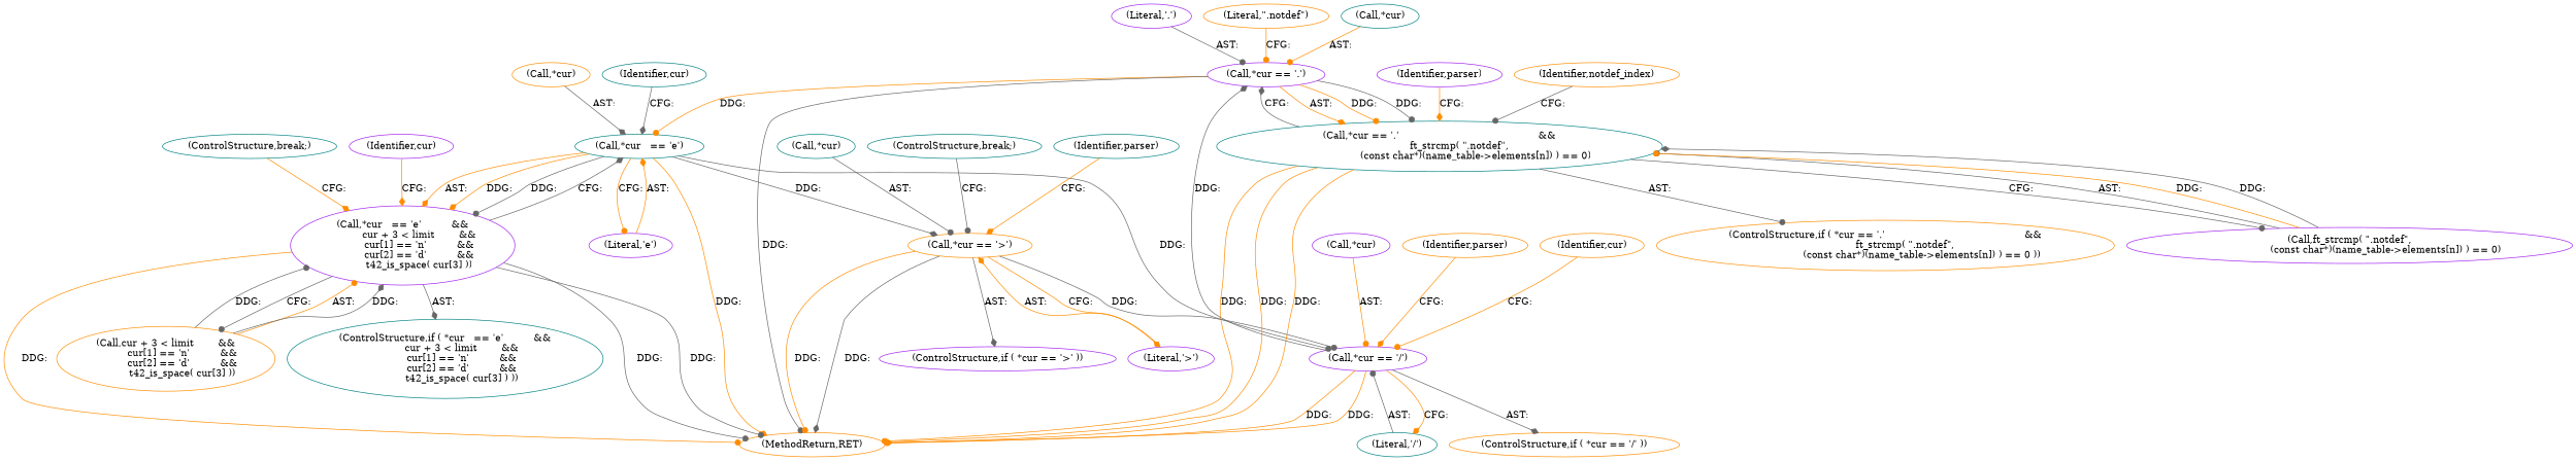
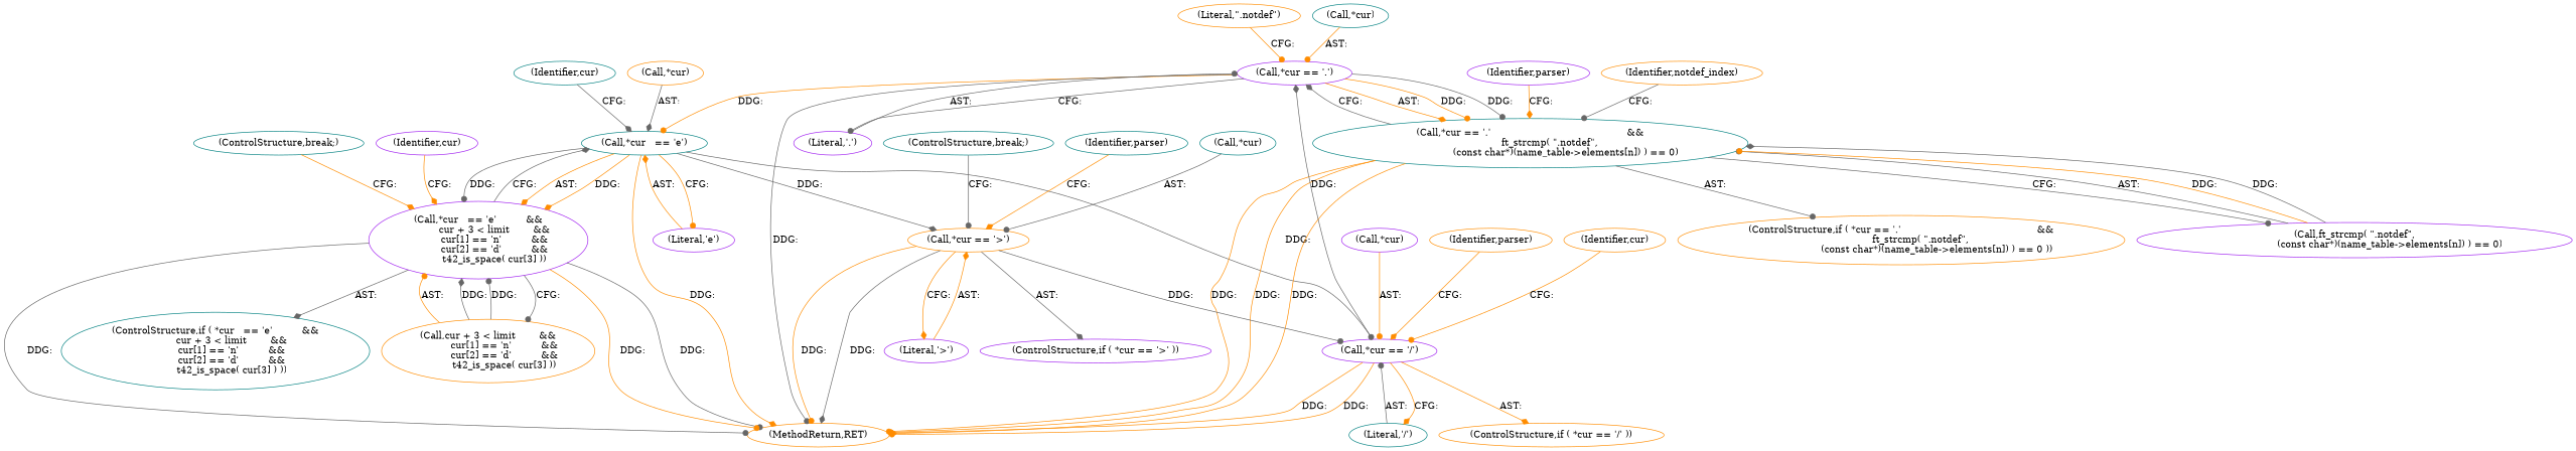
  digraph {
    node [color=purple]
    edge [arrowhead=dot color=darkorange]
    n1 [label="(Call,*cur == '.')"]
    n2 [color=teal label="(Call,*cur   == 'e')"]
    n3 [color=teal label="(Call,*cur == '.'                                              &&\n             ft_strcmp( \".notdef\",\n                        (const char*)(name_table->elements[n]) ) == 0)"]
    n4 [label="(Literal,'.')"]
    n5 [color=darkorange label="(MethodReturn,RET)"]
    n6 [label="(Call,*cur == '/')"]
    n7 [color=darkorange label="(Call,*cur == '>')"]
    n8 [label="(Call,*cur   == 'e'          &&\n           cur + 3 < limit        &&\n           cur[1] == 'n'          &&\n           cur[2] == 'd'          &&\n           t42_is_space( cur[3] ))"]
    n9 [label="(Literal,'e')"]
    n10 [color=darkorange label="(ControlStructure,if ( *cur == '.'                                              &&\n             ft_strcmp( \".notdef\",\n                        (const char*)(name_table->elements[n]) ) == 0 ))"]
    n11 [label="(Call,ft_strcmp( \".notdef\",\n                        (const char*)(name_table->elements[n]) ) == 0)"]
    n12 [color=teal label="(Literal,'/')"]
    n13 [color=darkorange label="(ControlStructure,if ( *cur == '/' ))"]
    n14 [label="(Literal,'>')"]
    n15 [label="(ControlStructure,if ( *cur == '>' ))"]
    n16 [color=teal label="(ControlStructure,if ( *cur   == 'e'          &&\n           cur + 3 < limit        &&\n           cur[1] == 'n'          &&\n           cur[2] == 'd'          &&\n           t42_is_space( cur[3] ) ))"]
    n17 [color=darkorange label="(Call,cur + 3 < limit        &&\n           cur[1] == 'n'          &&\n           cur[2] == 'd'          &&\n           t42_is_space( cur[3] ))"]
    n18 [color=darkorange label="(Call,*cur)"]
    n19 [label="(Identifier,parser)"]
    n20 [color=teal label="(ControlStructure,break;)"]
    n21 [label="(Call,*cur)"]
    n22 [color=teal label="(Call,*cur)"]
    n23 [label="(Identifier,cur)"]
    n24 [color=darkorange label="(Literal,\".notdef\")"]
    n25 [color=darkorange label="(Identifier,parser)"]
    n26 [color=darkorange label="(Identifier,cur)"]
    n27 [color=teal label="(Call,*cur)"]
    n28 [color=teal label="(ControlStructure,break;)"]
    n29 [color=teal label="(Identifier,cur)"]
    n30 [color=darkorange label="(Identifier,notdef_index)"]
    n31 [color=teal label="(Identifier,parser)"]
    n1 -> n2 [label="DDG: "]
    n1 -> n3 [arrowhead=diamond label="AST: "]
    n1 -> n3 [label="DDG: "]
    n1 -> n3 [color=gray40 label="DDG: "]
+   n1 -> n4 [color=gray40 label="CFG: "]
    n1 -> n5 [color=gray40 label="DDG: "]
    n2 -> n5 [arrowhead=diamond label="DDG: "]
    n2 -> n6 [color=gray40 label="DDG: "]
    n2 -> n7 [arrowhead=diamond color=gray40 label="DDG: "]
    n2 -> n8 [arrowhead=diamond label="AST: "]
    n2 -> n8 [arrowhead=diamond label="DDG: "]
    n2 -> n8 [color=gray40 label="DDG: "]
    n2 -> n9 [label="CFG: "]
    n3 -> n1 [arrowhead=diamond color=gray40 label="CFG: "]
    n3 -> n5 [label="DDG: "]
    n3 -> n5 [arrowhead=diamond label="DDG: "]
    n3 -> n5 [arrowhead=diamond label="DDG: "]
    n3 -> n10 [color=gray40 label="AST: "]
    n3 -> n11 [color=gray40 label="CFG: "]
    n4 -> n1 [color=gray40 label="AST: "]
    n6 -> n1 [arrowhead=diamond color=gray40 label="DDG: "]
    n6 -> n5 [label="DDG: "]
    n6 -> n5 [label="DDG: "]
    n6 -> n12 [arrowhead=diamond label="CFG: "]
-   n6 -> n13 [arrowhead=diamond color=gray40 label="AST: "]
+   n6 -> n13 [arrowhead=diamond label="AST: "]
    n7 -> n5 [label="DDG: "]
    n7 -> n5 [arrowhead=diamond color=gray40 label="DDG: "]
    n7 -> n6 [color=gray40 label="DDG: "]
    n7 -> n14 [arrowhead=diamond label="CFG: "]
    n7 -> n15 [arrowhead=diamond color=gray40 label="AST: "]
    n8 -> n2 [arrowhead=diamond color=gray40 label="CFG: "]
    n8 -> n5 [color=gray40 label="DDG: "]
    n8 -> n5 [color=gray40 label="DDG: "]
    n8 -> n5 [label="DDG: "]
    n8 -> n16 [arrowhead=diamond color=gray40 label="AST: "]
    n8 -> n17 [color=gray40 label="CFG: "]
    n9 -> n2 [arrowhead=diamond label="AST: "]
    n11 -> n3 [color=gray40 label="AST: "]
    n11 -> n3 [label="DDG: "]
    n11 -> n3 [arrowhead=diamond color=gray40 label="DDG: "]
    n12 -> n6 [color=gray40 label="AST: "]
    n14 -> n7 [arrowhead=diamond label="AST: "]
    n17 -> n8 [label="AST: "]
    n17 -> n8 [arrowhead=diamond color=gray40 label="DDG: "]
    n17 -> n8 [color=gray40 label="DDG: "]
    n18 -> n2 [arrowhead=diamond color=gray40 label="AST: "]
    n19 -> n3 [arrowhead=diamond label="CFG: "]
    n20 -> n8 [arrowhead=diamond label="CFG: "]
    n21 -> n6 [label="AST: "]
    n22 -> n7 [color=gray40 label="AST: "]
    n23 -> n8 [arrowhead=diamond label="CFG: "]
    n24 -> n1 [label="CFG: "]
    n25 -> n6 [arrowhead=diamond label="CFG: "]
    n26 -> n6 [label="CFG: "]
    n27 -> n1 [label="AST: "]
    n28 -> n7 [color=gray40 label="CFG: "]
    n29 -> n2 [arrowhead=diamond color=gray40 label="CFG: "]
    n30 -> n3 [color=gray40 label="CFG: "]
    n31 -> n7 [arrowhead=diamond label="CFG: "]
  }
